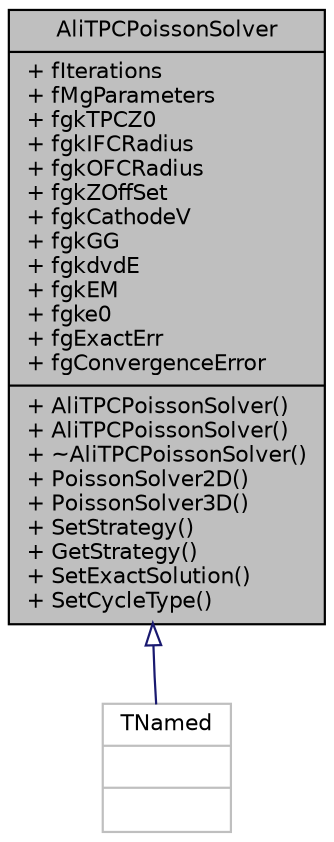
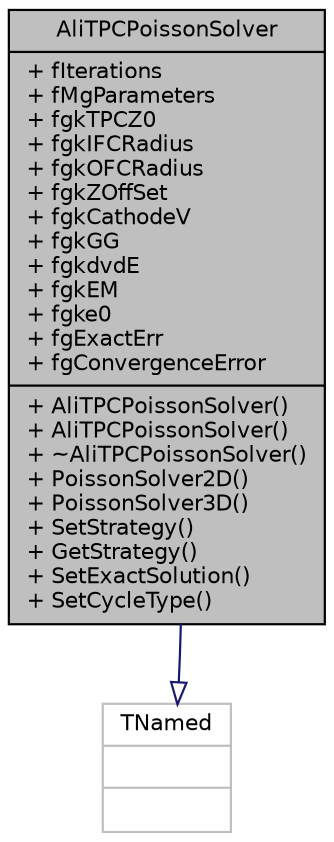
  digraph {
    node [fontname=Helvetica fontsize=10 shape=record]
    n1 [color=black fillcolor=grey75 fontcolor=black height=0.2 label="{AliTPCPoissonSolver\n|+ fIterations\l+ fMgParameters\l+ fgkTPCZ0\l+ fgkIFCRadius\l+ fgkOFCRadius\l+ fgkZOffSet\l+ fgkCathodeV\l+ fgkGG\l+ fgkdvdE\l+ fgkEM\l+ fgke0\l+ fgExactErr\l+ fgConvergenceError\l|+ AliTPCPoissonSolver()\l+ AliTPCPoissonSolver()\l+ ~AliTPCPoissonSolver()\l+ PoissonSolver2D()\l+ PoissonSolver3D()\l+ SetStrategy()\l+ GetStrategy()\l+ SetExactSolution()\l+ SetCycleType()\l}" style=filled width=0.4]
    n2 [color=grey75 height=0.2 label="{TNamed\n||}" width=0.4]
-   n1 -> n2 [arrowtail=onormal color=midnightblue dir=back fontname=Helvetica fontsize=10 labelfontname=Helvetica labelfontsize=10 style=solid]
+   n2 -> n1 [arrowtail=onormal color=midnightblue dir=back fontname=Helvetica fontsize=10 labelfontname=Helvetica labelfontsize=10 style=solid]
  }
